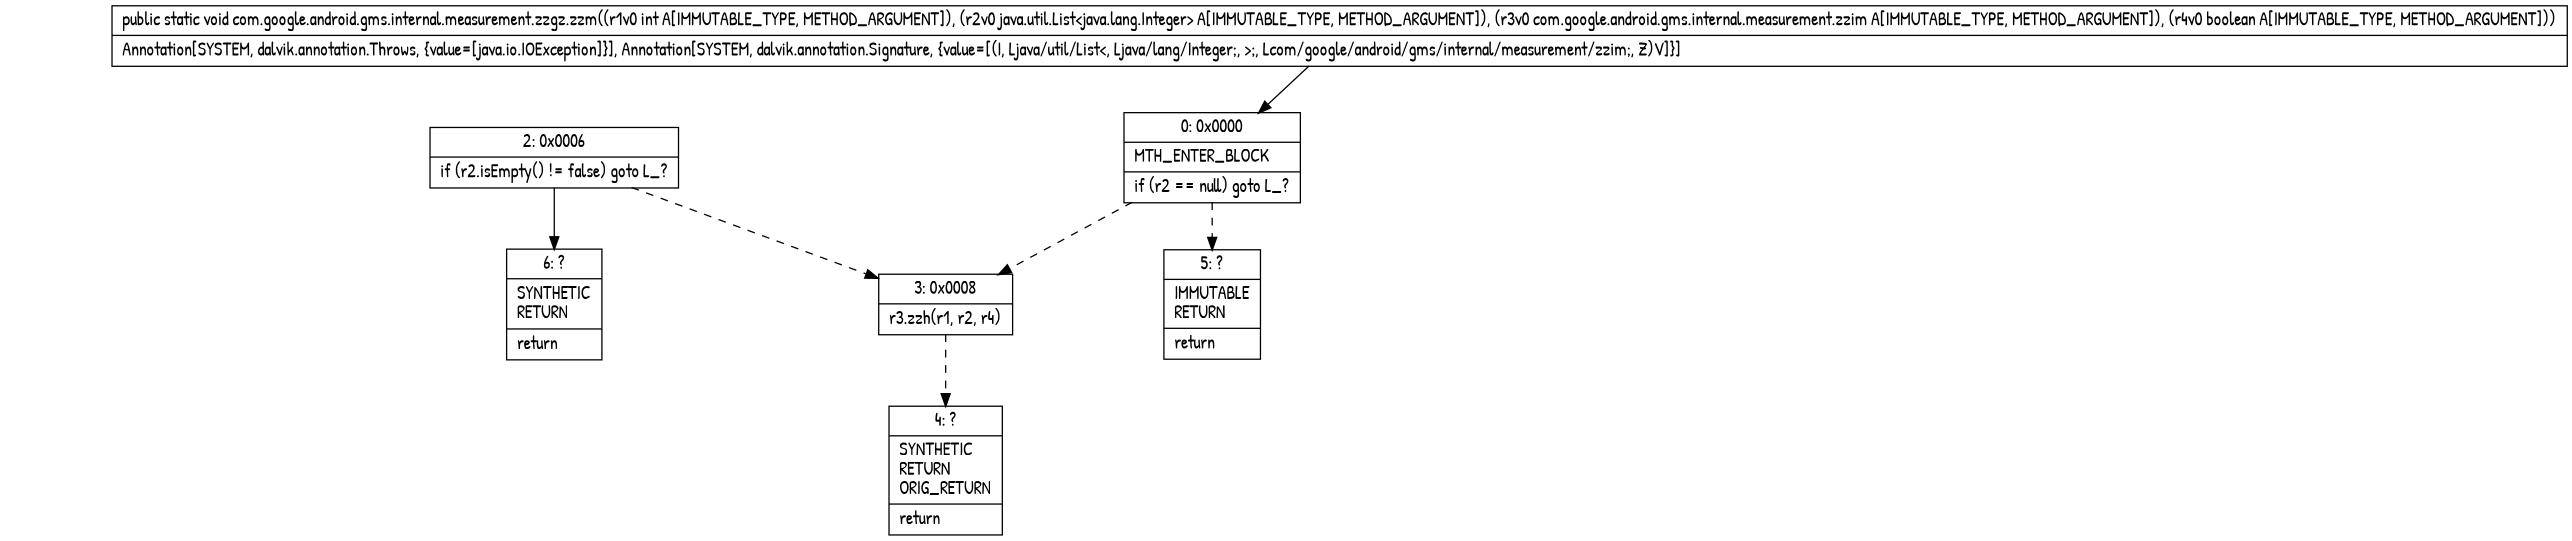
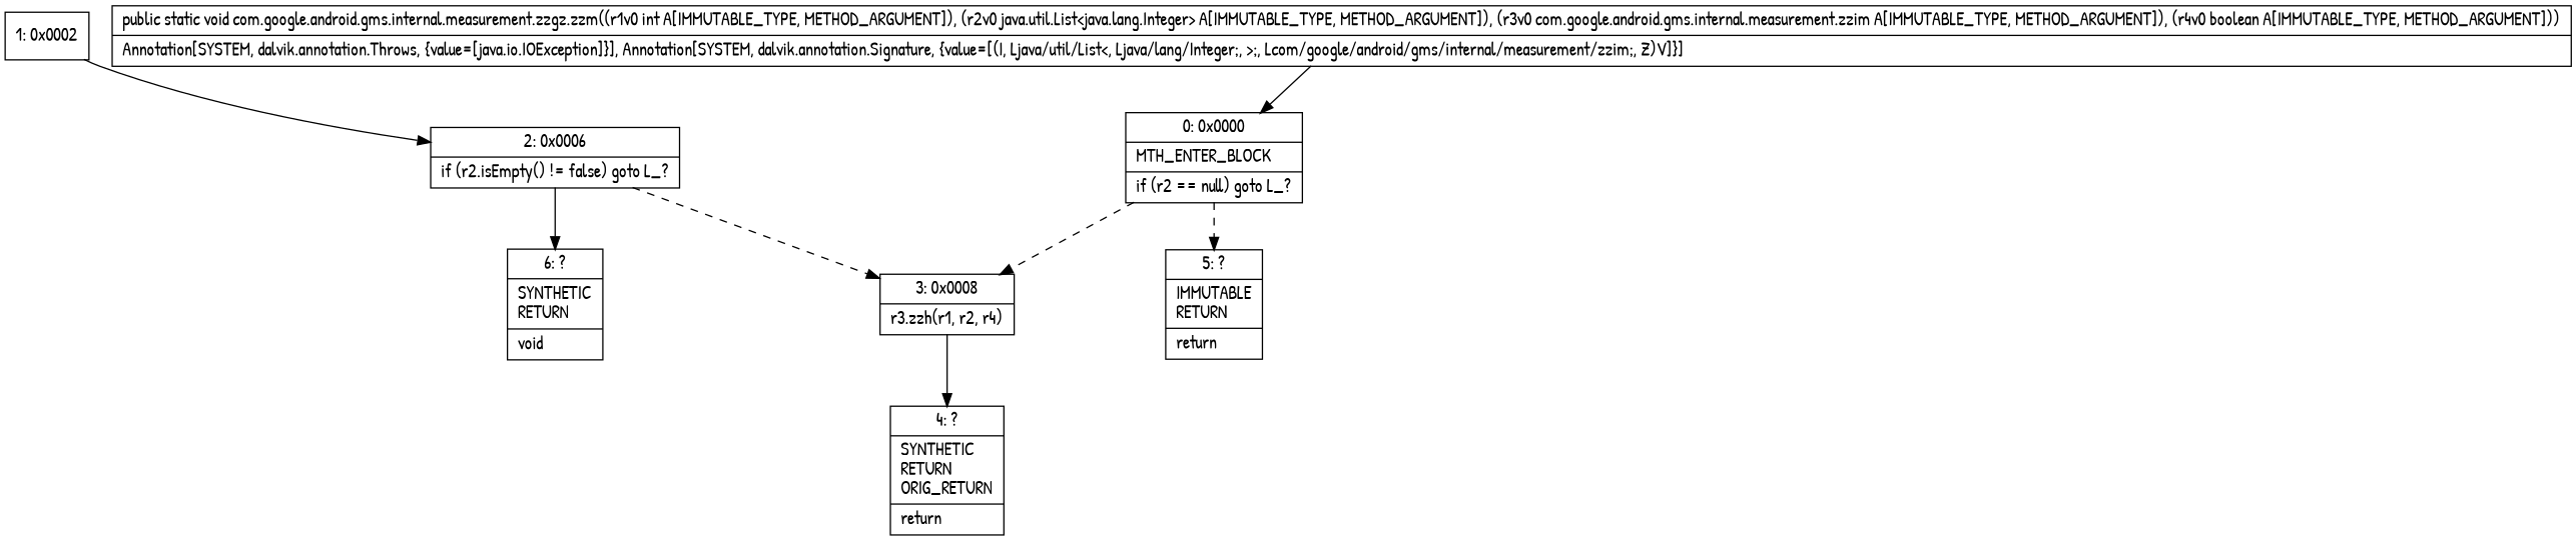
  digraph {
    fontname="Patrick Hand"
    node [fontname="Patrick Hand" shape=record]
    edge [fontname="Patrick Hand"]
    n1 [label="{0\:\ 0x0000|MTH_ENTER_BLOCK\l|if (r2 == null) goto L_?\l}"]
    n2 [label="{5\:\ ?|IMMUTABLE\lRETURN\l|return\l}"]
    n3 [label="{3\:\ 0x0008|r3.zzh(r1, r2, r4)\l}"]
+   n4 [label="{1\:\ 0x0002}"]
    n5 [label="{2\:\ 0x0006|if (r2.isEmpty() != false) goto L_?\l}"]
-   n6 [label="{6\:\ ?|SYNTHETIC\lRETURN\l|return\l}"]
+   n6 [label="{6\:\ ?|SYNTHETIC\lRETURN\l|void\l}"]
    n7 [label="{4\:\ ?|SYNTHETIC\lRETURN\lORIG_RETURN\l|return\l}"]
    n8 [label="{public static void com.google.android.gms.internal.measurement.zzgz.zzm((r1v0 int A[IMMUTABLE_TYPE, METHOD_ARGUMENT]), (r2v0 java.util.List\<java.lang.Integer\> A[IMMUTABLE_TYPE, METHOD_ARGUMENT]), (r3v0 com.google.android.gms.internal.measurement.zzim A[IMMUTABLE_TYPE, METHOD_ARGUMENT]), (r4v0 boolean A[IMMUTABLE_TYPE, METHOD_ARGUMENT]))  | Annotation[SYSTEM, dalvik.annotation.Throws, \{value=[java.io.IOException]\}], Annotation[SYSTEM, dalvik.annotation.Signature, \{value=[(I, Ljava\/util\/List\<, Ljava\/lang\/Integer;, \>;, Lcom\/google\/android\/gms\/internal\/measurement\/zzim;, Z)V]\}]\l}"]
    n1 -> n2 [style=dashed]
    n1 -> n3 [style=dashed]
-   n3 -> n7 [style=dashed]
+   n3 -> n7
+   n4 -> n5
    n5 -> n3 [style=dashed]
    n5 -> n6
    n8 -> n1
  }
